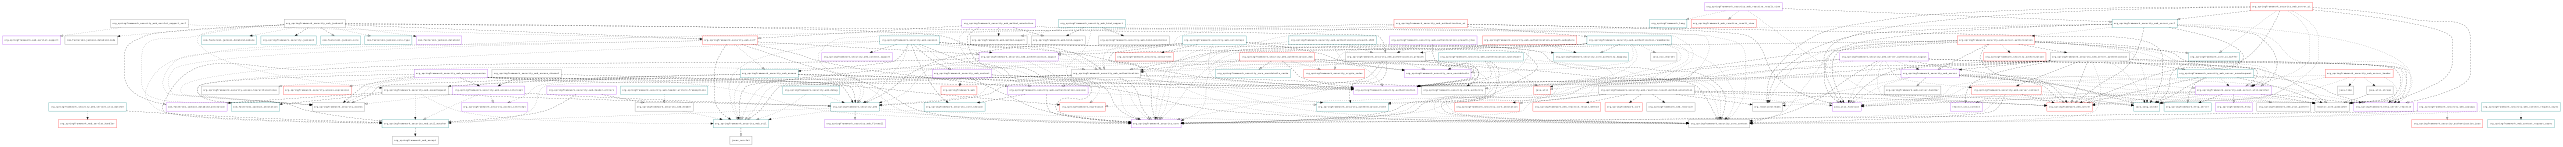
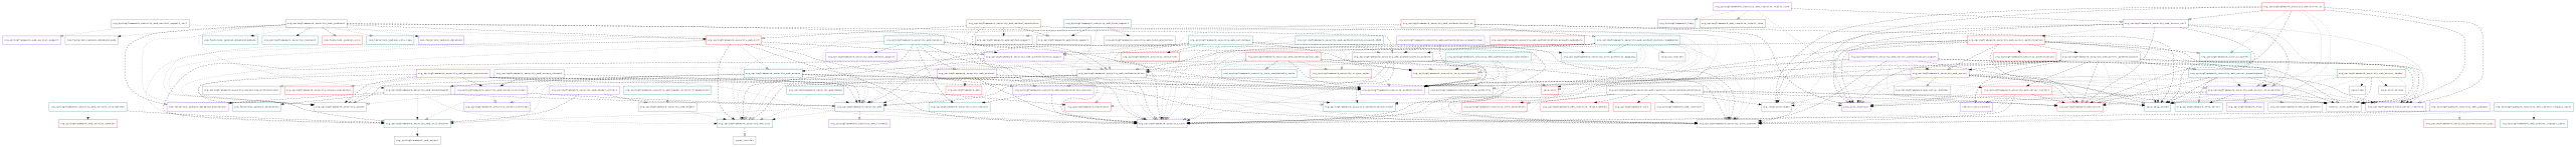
  digraph {
    fontname="Roboto Mono"
    node [color=teal fontname="Roboto Mono" fontsize=10.0 shape=box]
    edge [arrowhead=onormal fontname="Roboto Mono" style=dotted]
    org_springframework_security_core [color=purple]
    org_springframework_security_web
    org_springframework_security_core_context [color=gray40]
    org_springframework_security_web_firewall [color=purple]
    org_springframework_security_web_util
    org_springframework_security_web_util_matcher
    javax_servlet [color=gray40]
    org_springframework_web_accept [color=gray40]
    org_springframework_security_web_access
    org_springframework_security_access [color=gray40]
    org_springframework_security_access_intercept [color=purple]
    org_springframework_security_authentication [color=purple]
    org_springframework_security_web_savedrequest [color=gray40]
    com_fasterxml_jackson_annotation
    com_fasterxml_jackson_databind_annotation [color=purple]
    org_springframework_security_web_access_channel [color=gray40]
    org_springframework_security_web_access_intercept [color=purple]
    org_springframework_security_web_access_expression [color=purple]
    org_springframework_expression [color=red]
    org_springframework_security_access_expression [color=red]
    org_springframework_security_access_hierarchicalroles [color=gray40]
    org_springframework_security_web_authentication [color=gray40]
    org_springframework_security_authentication_event
    org_springframework_security_core_authority [color=gray40]
    org_springframework_security_web_authentication_session [color=purple]
    org_springframework_security_core_session
    org_springframework_security_web_authentication_logout [color=purple]
    org_springframework_security_web_authentication_preauth [color=gray40]
    org_springframework_security_core_userdetails [color=purple]
    org_springframework_security_web_authentication_preauth_j2ee [color=purple]
    org_springframework_security_core_authority_mapping
    org_springframework_security_web_authentication_preauth_websphere [color=red]
    org_springframework_security_web_authentication_preauth_x509
    org_springframework_security_web_authentication_rememberme
    java_nio_charset [color=gray40]
    java_util [color=red]
    org_springframework_security_crypto_codec [color=red]
    org_springframework_security_web_authentication_switchuser
    org_springframework_security_web_authentication_ui [color=red]
    java_lang_invoke
    java_util_function [color=purple]
    org_springframework_security_web_authentication_www [color=red]
    org_springframework_security_core_userdetails_cache
    org_springframework_security_web_bind_support
    org_springframework_security_web_bind_annotation [color=gray40]
    org_springframework_web_bind_support [color=gray40]
    org_springframework_web_method_support [color=gray40]
    org_springframework_security_web_context [color=purple]
    org_springframework_web [color=red]
    org_springframework_security_web_context_request_async
    org_springframework_web_context_request_async
    org_springframework_security_web_csrf [color=red]
    org_springframework_security_web_debug
    org_springframework_security_web_header [color=gray40]
    org_springframework_security_web_header_writers [color=purple]
    org_springframework_security_web_header_writers_frameoptions
    org_springframework_security_web_jaasapi [color=purple]
    org_springframework_security_authentication_jaas [color=red]
    org_springframework_security_web_jackson2 [color=gray40]
-   com_fasterxml_jackson_core
+   com_fasterxml_jackson_core [color=red]
    com_fasterxml_jackson_core_type
    com_fasterxml_jackson_databind [color=purple]
    com_fasterxml_jackson_databind_module
    com_fasterxml_jackson_databind_node [color=gray40]
    org_springframework_security_jackson2
    org_springframework_security_web_method_annotation [color=purple]
    org_springframework_security_core_annotation [color=red]
    org_springframework_security_web_reactive_result_method_annotation [color=gray40]
    org_reactivestreams [color=gray40]
    org_springframework_core [color=red]
    org_springframework_web_reactive [color=gray40]
    org_springframework_web_reactive_result_method [color=red]
    org_springframework_web_server [color=red]
    reactor_core_publisher [color=gray40]
    org_springframework_security_web_reactive_result_view [color=purple]
    org_springframework_lang
    org_springframework_security_web_server_csrf
    org_springframework_web_reactive_result_view [color=red]
    org_springframework_http_server_reactive [color=purple]
    org_springframework_security_web_server_util_matcher [color=purple]
    org_springframework_security_web_server_authorization [color=red]
    org_springframework_http_server
    org_springframework_http [color=purple]
    org_springframework_web_util_pattern [color=gray40]
    org_springframework_security_web_server [color=purple]
    org_springframework_security_web_server_authentication [color=gray40]
    org_springframework_core_io_buffer
    org_springframework_security_authorization [color=red]
    org_springframework_web_server_handler [color=gray40]
    org_springframework_security_web_server_context [color=red]
    org_springframework_security_web_server_savedrequest
    reactor_util_context [color=purple]
    org_springframework_security_web_server_authentication_logout [color=purple]
    org_springframework_security_web_server_header [color=red]
    java_time [color=gray40]
    java_util_stream [color=gray40]
    org_springframework_security_web_server_ui [color=red]
    org_springframework_security_web_servlet_support_csrf [color=gray40]
    org_springframework_web_servlet_support [color=purple]
    org_springframework_security_web_servlet_util_matcher
    org_springframework_web_servlet_handler [color=red]
    org_springframework_security_web_servletapi
    org_springframework_security_concurrent [color=red]
    org_springframework_security_web_session
    org_springframework_security_web_context_support [color=purple]
    org_springframework_security_web -> org_springframework_security_core
    org_springframework_security_web -> org_springframework_security_core_context
    org_springframework_security_web -> org_springframework_security_web_firewall [style=dashed]
    org_springframework_security_web -> org_springframework_security_web_util [arrowhead=normal]
    org_springframework_security_web -> org_springframework_security_web_util_matcher
    org_springframework_security_web_util -> javax_servlet [style=dashed]
    org_springframework_security_web_util_matcher -> org_springframework_web_accept [arrowhead=normal style=dashed]
    org_springframework_security_web_access -> org_springframework_security_core
    org_springframework_security_web_access -> org_springframework_security_web
    org_springframework_security_web_access -> org_springframework_security_core_context [arrowhead=normal style=dashed]
    org_springframework_security_web_access -> org_springframework_security_web_util [arrowhead=normal]
    org_springframework_security_web_access -> org_springframework_security_access [style=dashed]
    org_springframework_security_web_access -> org_springframework_security_access_intercept
    org_springframework_security_web_access -> org_springframework_security_authentication [arrowhead=normal style=dashed]
    org_springframework_security_web_access -> org_springframework_security_web_savedrequest
    org_springframework_security_web_savedrequest -> org_springframework_security_web [style=dashed]
    org_springframework_security_web_savedrequest -> org_springframework_security_web_util [arrowhead=normal]
    org_springframework_security_web_savedrequest -> org_springframework_security_web_util_matcher [arrowhead=normal]
    org_springframework_security_web_savedrequest -> com_fasterxml_jackson_annotation [arrowhead=normal style=dashed]
    org_springframework_security_web_savedrequest -> com_fasterxml_jackson_databind_annotation [style=dashed]
    org_springframework_security_web_access_channel -> org_springframework_security_web [arrowhead=normal style=dashed]
    org_springframework_security_web_access_channel -> org_springframework_security_access
    org_springframework_security_web_access_channel -> org_springframework_security_web_access_intercept [arrowhead=normal style=dashed]
    org_springframework_security_web_access_intercept -> org_springframework_security_web [style=dashed]
    org_springframework_security_web_access_intercept -> org_springframework_security_web_util_matcher
    org_springframework_security_web_access_intercept -> org_springframework_security_access
    org_springframework_security_web_access_intercept -> org_springframework_security_access_intercept
    org_springframework_security_web_access_expression -> org_springframework_security_core [arrowhead=normal]
    org_springframework_security_web_access_expression -> org_springframework_security_web [arrowhead=normal style=dashed]
    org_springframework_security_web_access_expression -> org_springframework_security_web_util_matcher [style=dashed]
    org_springframework_security_web_access_expression -> org_springframework_security_access [arrowhead=normal style=dashed]
    org_springframework_security_web_access_expression -> org_springframework_security_authentication [arrowhead=normal style=dashed]
    org_springframework_security_web_access_expression -> org_springframework_security_web_access_intercept [arrowhead=normal style=dashed]
    org_springframework_security_web_access_expression -> org_springframework_expression [arrowhead=normal style=dashed]
    org_springframework_security_web_access_expression -> org_springframework_security_access_expression
    org_springframework_security_web_access_expression -> org_springframework_security_access_hierarchicalroles
    org_springframework_security_web_authentication -> org_springframework_security_core [style=dashed]
    org_springframework_security_web_authentication -> org_springframework_security_web [arrowhead=normal]
    org_springframework_security_web_authentication -> org_springframework_security_core_context [arrowhead=normal]
    org_springframework_security_web_authentication -> org_springframework_security_web_util [style=dashed]
    org_springframework_security_web_authentication -> org_springframework_security_web_util_matcher [arrowhead=normal]
    org_springframework_security_web_authentication -> org_springframework_security_authentication [arrowhead=normal]
    org_springframework_security_web_authentication -> org_springframework_security_web_savedrequest [style=dashed]
    org_springframework_security_web_authentication -> org_springframework_security_authentication_event [arrowhead=normal]
    org_springframework_security_web_authentication -> org_springframework_security_core_authority [arrowhead=normal style=dashed]
    org_springframework_security_web_authentication -> org_springframework_security_web_authentication_session
    org_springframework_security_web_authentication_session -> org_springframework_security_core [style=dashed]
    org_springframework_security_web_authentication_session -> org_springframework_security_authentication_event
    org_springframework_security_web_authentication_session -> org_springframework_security_core_session [arrowhead=normal style=dashed]
    org_springframework_security_web_authentication_logout -> org_springframework_security_core [arrowhead=normal]
    org_springframework_security_web_authentication_logout -> org_springframework_security_core_context [arrowhead=normal]
    org_springframework_security_web_authentication_logout -> org_springframework_security_web_util [style=dashed]
    org_springframework_security_web_authentication_logout -> org_springframework_security_web_util_matcher [style=dashed]
    org_springframework_security_web_authentication_logout -> org_springframework_security_web_authentication
    org_springframework_security_web_authentication_preauth -> org_springframework_security_core
    org_springframework_security_web_authentication_preauth -> org_springframework_security_web [style=dashed]
    org_springframework_security_web_authentication_preauth -> org_springframework_security_core_context
    org_springframework_security_web_authentication_preauth -> org_springframework_security_authentication [style=dashed]
    org_springframework_security_web_authentication_preauth -> org_springframework_security_web_authentication
    org_springframework_security_web_authentication_preauth -> org_springframework_security_authentication_event [arrowhead=normal style=dashed]
    org_springframework_security_web_authentication_preauth -> org_springframework_security_core_authority [arrowhead=normal style=dashed]
    org_springframework_security_web_authentication_preauth -> org_springframework_security_core_userdetails
    org_springframework_security_web_authentication_preauth_j2ee -> org_springframework_security_authentication [style=dashed]
    org_springframework_security_web_authentication_preauth_j2ee -> org_springframework_security_web_authentication_preauth [arrowhead=normal]
    org_springframework_security_web_authentication_preauth_j2ee -> org_springframework_security_core_authority_mapping [arrowhead=normal]
    org_springframework_security_web_authentication_preauth_websphere -> org_springframework_security_authentication [arrowhead=normal]
    org_springframework_security_web_authentication_preauth_websphere -> org_springframework_security_web_authentication_preauth [arrowhead=normal]
    org_springframework_security_web_authentication_preauth_websphere -> org_springframework_security_core_authority_mapping [arrowhead=normal]
    org_springframework_security_web_authentication_preauth_x509 -> org_springframework_security_core
    org_springframework_security_web_authentication_preauth_x509 -> org_springframework_security_authentication
    org_springframework_security_web_authentication_preauth_x509 -> org_springframework_security_web_authentication_preauth
    org_springframework_security_web_authentication_rememberme -> org_springframework_security_core
    org_springframework_security_web_authentication_rememberme -> org_springframework_security_core_context [arrowhead=normal]
    org_springframework_security_web_authentication_rememberme -> org_springframework_security_authentication
    org_springframework_security_web_authentication_rememberme -> org_springframework_security_web_authentication [style=dashed]
    org_springframework_security_web_authentication_rememberme -> org_springframework_security_authentication_event
    org_springframework_security_web_authentication_rememberme -> org_springframework_security_web_authentication_logout [style=dashed]
    org_springframework_security_web_authentication_rememberme -> org_springframework_security_core_userdetails
    org_springframework_security_web_authentication_rememberme -> org_springframework_security_core_authority_mapping [style=dashed]
    org_springframework_security_web_authentication_rememberme -> java_nio_charset
    org_springframework_security_web_authentication_rememberme -> java_util [arrowhead=normal]
    org_springframework_security_web_authentication_rememberme -> org_springframework_security_crypto_codec
    org_springframework_security_web_authentication_switchuser -> org_springframework_security_core [style=dashed]
    org_springframework_security_web_authentication_switchuser -> org_springframework_security_core_context [arrowhead=normal]
    org_springframework_security_web_authentication_switchuser -> org_springframework_security_web_util
    org_springframework_security_web_authentication_switchuser -> org_springframework_security_authentication [arrowhead=normal style=dashed]
    org_springframework_security_web_authentication_switchuser -> org_springframework_security_web_authentication [arrowhead=normal]
    org_springframework_security_web_authentication_switchuser -> org_springframework_security_authentication_event [arrowhead=normal]
    org_springframework_security_web_authentication_switchuser -> org_springframework_security_core_userdetails [arrowhead=normal]
    org_springframework_security_web_authentication_ui -> org_springframework_security_core [arrowhead=normal]
    org_springframework_security_web_authentication_ui -> org_springframework_security_web
    org_springframework_security_web_authentication_ui -> org_springframework_security_web_authentication
    org_springframework_security_web_authentication_ui -> org_springframework_security_web_authentication_rememberme [style=dashed]
    org_springframework_security_web_authentication_ui -> java_lang_invoke [arrowhead=normal style=dashed]
    org_springframework_security_web_authentication_ui -> java_util_function [style=dashed]
    org_springframework_security_web_authentication_www -> org_springframework_security_core [arrowhead=normal]
    org_springframework_security_web_authentication_www -> org_springframework_security_web [arrowhead=normal]
    org_springframework_security_web_authentication_www -> org_springframework_security_core_context [style=dashed]
    org_springframework_security_web_authentication_www -> org_springframework_security_authentication [arrowhead=normal style=dashed]
    org_springframework_security_web_authentication_www -> org_springframework_security_web_authentication [arrowhead=normal style=dashed]
    org_springframework_security_web_authentication_www -> org_springframework_security_core_userdetails [arrowhead=normal style=dashed]
    org_springframework_security_web_authentication_www -> java_util
    org_springframework_security_web_authentication_www -> org_springframework_security_crypto_codec
    org_springframework_security_web_authentication_www -> org_springframework_security_core_userdetails_cache [style=dashed]
    org_springframework_security_web_bind_support -> org_springframework_security_core
    org_springframework_security_web_bind_support -> org_springframework_security_core_context
    org_springframework_security_web_bind_support -> org_springframework_security_web_bind_annotation [arrowhead=normal style=dashed]
    org_springframework_security_web_bind_support -> org_springframework_web_bind_support [arrowhead=normal style=dashed]
    org_springframework_security_web_bind_support -> org_springframework_web_method_support
    org_springframework_security_web_context -> org_springframework_security_core [arrowhead=normal style=dashed]
    org_springframework_security_web_context -> org_springframework_security_core_context
    org_springframework_security_web_context -> org_springframework_security_web_util
    org_springframework_security_web_context -> org_springframework_security_authentication [style=dashed]
    org_springframework_security_web_context -> org_springframework_web [arrowhead=normal]
    org_springframework_security_web_context_request_async -> org_springframework_security_core_context [arrowhead=normal]
    org_springframework_security_web_context_request_async -> org_springframework_web_context_request_async [arrowhead=normal]
    org_springframework_security_web_csrf -> org_springframework_security_core [arrowhead=normal style=dashed]
    org_springframework_security_web_csrf -> org_springframework_security_web_util [arrowhead=normal style=dashed]
    org_springframework_security_web_csrf -> org_springframework_security_web_util_matcher [arrowhead=normal]
    org_springframework_security_web_csrf -> org_springframework_security_web_access
    org_springframework_security_web_csrf -> org_springframework_security_access
    org_springframework_security_web_csrf -> org_springframework_security_web_authentication_session [style=dashed]
    org_springframework_security_web_csrf -> org_springframework_security_web_authentication_logout [style=dashed]
    org_springframework_security_web_debug -> org_springframework_security_web [arrowhead=normal]
    org_springframework_security_web_debug -> org_springframework_security_web_util
    org_springframework_security_web_header -> org_springframework_security_web_util [arrowhead=normal]
    org_springframework_security_web_header_writers -> org_springframework_security_web_util_matcher [style=dashed]
    org_springframework_security_web_header_writers -> org_springframework_security_web_header [style=dashed]
    org_springframework_security_web_header_writers_frameoptions -> org_springframework_security_web_header
    org_springframework_security_web_jaasapi -> org_springframework_security_core [style=dashed]
    org_springframework_security_web_jaasapi -> org_springframework_security_core_context [arrowhead=normal]
    org_springframework_security_web_jaasapi -> org_springframework_security_authentication_jaas
    org_springframework_security_web_jackson2 -> org_springframework_security_web_savedrequest [arrowhead=normal]
    org_springframework_security_web_jackson2 -> com_fasterxml_jackson_annotation [arrowhead=normal]
    org_springframework_security_web_jackson2 -> com_fasterxml_jackson_databind_annotation [style=dashed]
    org_springframework_security_web_jackson2 -> org_springframework_security_web_authentication [style=dashed]
    org_springframework_security_web_jackson2 -> org_springframework_security_web_authentication_preauth [style=dashed]
    org_springframework_security_web_jackson2 -> org_springframework_security_web_csrf [style=dashed]
    org_springframework_security_web_jackson2 -> com_fasterxml_jackson_core [style=dashed]
    org_springframework_security_web_jackson2 -> com_fasterxml_jackson_core_type
    org_springframework_security_web_jackson2 -> com_fasterxml_jackson_databind [arrowhead=normal]
    org_springframework_security_web_jackson2 -> com_fasterxml_jackson_databind_module [arrowhead=normal]
    org_springframework_security_web_jackson2 -> com_fasterxml_jackson_databind_node [arrowhead=normal]
    org_springframework_security_web_jackson2 -> org_springframework_security_jackson2 [arrowhead=normal style=dashed]
    org_springframework_security_web_method_annotation -> org_springframework_security_core [style=dashed]
    org_springframework_security_web_method_annotation -> org_springframework_security_core_context
    org_springframework_security_web_method_annotation -> org_springframework_expression
    org_springframework_security_web_method_annotation -> org_springframework_web_bind_support [style=dashed]
    org_springframework_security_web_method_annotation -> org_springframework_web_method_support [arrowhead=normal style=dashed]
    org_springframework_security_web_method_annotation -> org_springframework_security_web_csrf [style=dashed]
    org_springframework_security_web_method_annotation -> org_springframework_security_core_annotation [arrowhead=normal]
    org_springframework_security_web_reactive_result_method_annotation -> org_springframework_security_core [arrowhead=normal]
    org_springframework_security_web_reactive_result_method_annotation -> org_springframework_expression
    org_springframework_security_web_reactive_result_method_annotation -> java_lang_invoke [arrowhead=normal style=dashed]
    org_springframework_security_web_reactive_result_method_annotation -> java_util_function [arrowhead=normal]
    org_springframework_security_web_reactive_result_method_annotation -> org_springframework_security_core_annotation [style=dashed]
    org_springframework_security_web_reactive_result_method_annotation -> org_reactivestreams [arrowhead=normal style=dashed]
    org_springframework_security_web_reactive_result_method_annotation -> org_springframework_core [arrowhead=normal style=dashed]
    org_springframework_security_web_reactive_result_method_annotation -> org_springframework_web_reactive [arrowhead=normal style=dashed]
    org_springframework_security_web_reactive_result_method_annotation -> org_springframework_web_reactive_result_method [arrowhead=normal style=dashed]
    org_springframework_security_web_reactive_result_method_annotation -> org_springframework_web_server [arrowhead=normal style=dashed]
    org_springframework_security_web_reactive_result_method_annotation -> reactor_core_publisher [arrowhead=normal]
    org_springframework_security_web_reactive_result_view -> org_springframework_web_server
    org_springframework_security_web_reactive_result_view -> org_springframework_lang
    org_springframework_security_web_reactive_result_view -> org_springframework_security_web_server_csrf [style=dashed]
    org_springframework_security_web_reactive_result_view -> org_springframework_web_reactive_result_view
    org_springframework_security_web_server_csrf -> org_springframework_security_access [arrowhead=normal]
    org_springframework_security_web_server_csrf -> java_lang_invoke [arrowhead=normal style=dashed]
    org_springframework_security_web_server_csrf -> java_util_function [arrowhead=normal style=dashed]
    org_springframework_security_web_server_csrf -> org_reactivestreams [arrowhead=normal style=dashed]
    org_springframework_security_web_server_csrf -> org_springframework_web_server [style=dashed]
    org_springframework_security_web_server_csrf -> reactor_core_publisher [arrowhead=normal]
    org_springframework_security_web_server_csrf -> org_springframework_http_server_reactive [arrowhead=normal]
    org_springframework_security_web_server_csrf -> org_springframework_security_web_server_util_matcher [style=dashed]
    org_springframework_security_web_server_csrf -> org_springframework_security_web_server_authorization [arrowhead=normal]
    org_springframework_security_web_server_util_matcher -> java_lang_invoke
    org_springframework_security_web_server_util_matcher -> java_util_function [style=dashed]
    org_springframework_security_web_server_util_matcher -> org_reactivestreams [arrowhead=normal]
    org_springframework_security_web_server_util_matcher -> org_springframework_web_server [arrowhead=normal]
    org_springframework_security_web_server_util_matcher -> reactor_core_publisher [arrowhead=normal style=dashed]
    org_springframework_security_web_server_util_matcher -> org_springframework_http_server_reactive [arrowhead=normal style=dashed]
    org_springframework_security_web_server_util_matcher -> org_springframework_http_server [arrowhead=normal style=dashed]
    org_springframework_security_web_server_util_matcher -> org_springframework_http [style=dashed]
    org_springframework_security_web_server_util_matcher -> org_springframework_web_util_pattern
    org_springframework_security_web_server_authorization -> org_springframework_security_core
    org_springframework_security_web_server_authorization -> org_springframework_security_core_context [arrowhead=normal]
    org_springframework_security_web_server_authorization -> org_springframework_security_access
    org_springframework_security_web_server_authorization -> org_springframework_security_authentication [style=dashed]
    org_springframework_security_web_server_authorization -> java_lang_invoke [arrowhead=normal]
    org_springframework_security_web_server_authorization -> java_util_function [arrowhead=normal style=dashed]
    org_springframework_security_web_server_authorization -> org_reactivestreams [arrowhead=normal]
    org_springframework_security_web_server_authorization -> org_springframework_web_server [arrowhead=normal style=dashed]
    org_springframework_security_web_server_authorization -> reactor_core_publisher
    org_springframework_security_web_server_authorization -> org_springframework_http_server_reactive [arrowhead=normal style=dashed]
    org_springframework_security_web_server_authorization -> org_springframework_security_web_server_util_matcher
    org_springframework_security_web_server_authorization -> org_springframework_security_web_server [style=dashed]
    org_springframework_security_web_server_authorization -> org_springframework_security_web_server_authentication [arrowhead=normal style=dashed]
    org_springframework_security_web_server_authorization -> org_springframework_core_io_buffer [style=dashed]
    org_springframework_security_web_server_authorization -> org_springframework_security_authorization [arrowhead=normal]
    org_springframework_security_web_server -> org_springframework_security_core
    org_springframework_security_web_server -> org_springframework_security_authentication [arrowhead=normal]
    org_springframework_security_web_server -> java_util
    org_springframework_security_web_server -> java_lang_invoke [arrowhead=normal]
    org_springframework_security_web_server -> java_util_function
    org_springframework_security_web_server -> org_reactivestreams
    org_springframework_security_web_server -> org_springframework_web_server [style=dashed]
    org_springframework_security_web_server -> reactor_core_publisher
    org_springframework_security_web_server -> org_springframework_http_server_reactive [arrowhead=normal]
    org_springframework_security_web_server -> org_springframework_security_web_server_util_matcher
    org_springframework_security_web_server -> org_springframework_http_server [style=dashed]
    org_springframework_security_web_server -> org_springframework_web_server_handler [style=dashed]
    org_springframework_security_web_server_authentication -> org_springframework_security_core [style=dashed]
    org_springframework_security_web_server_authentication -> org_springframework_security_core_context [arrowhead=normal]
    org_springframework_security_web_server_authentication -> org_springframework_security_authentication [style=dashed]
    org_springframework_security_web_server_authentication -> java_lang_invoke [arrowhead=normal]
    org_springframework_security_web_server_authentication -> java_util_function [style=dashed]
    org_springframework_security_web_server_authentication -> org_springframework_web_server [style=dashed]
    org_springframework_security_web_server_authentication -> reactor_core_publisher [style=dashed]
    org_springframework_security_web_server_authentication -> org_springframework_http_server_reactive
    org_springframework_security_web_server_authentication -> org_springframework_security_web_server_util_matcher [arrowhead=normal]
    org_springframework_security_web_server_authentication -> org_springframework_security_web_server [arrowhead=normal style=dashed]
    org_springframework_security_web_server_authentication -> org_springframework_security_web_server_context [arrowhead=normal style=dashed]
    org_springframework_security_web_server_authentication -> org_springframework_security_web_server_savedrequest [style=dashed]
    org_springframework_security_web_server_authentication -> reactor_util_context [style=dashed]
    org_springframework_security_web_server_context -> org_springframework_security_core
    org_springframework_security_web_server_context -> org_springframework_security_core_context [style=dashed]
    org_springframework_security_web_server_context -> java_lang_invoke [arrowhead=normal]
    org_springframework_security_web_server_context -> java_util_function [arrowhead=normal]
    org_springframework_security_web_server_context -> org_springframework_web_server [arrowhead=normal style=dashed]
    org_springframework_security_web_server_context -> reactor_core_publisher [arrowhead=normal]
    org_springframework_security_web_server_context -> reactor_util_context
    org_springframework_security_web_server_savedrequest -> java_lang_invoke [arrowhead=normal style=dashed]
    org_springframework_security_web_server_savedrequest -> java_util_function
    org_springframework_security_web_server_savedrequest -> org_springframework_web_server [style=dashed]
    org_springframework_security_web_server_savedrequest -> reactor_core_publisher [arrowhead=normal style=dashed]
    org_springframework_security_web_server_savedrequest -> org_springframework_http_server_reactive [style=dashed]
    org_springframework_security_web_server_savedrequest -> org_springframework_security_web_server_util_matcher [arrowhead=normal]
    org_springframework_security_web_server_savedrequest -> org_springframework_http_server [style=dashed]
    org_springframework_security_web_server_authentication_logout -> org_springframework_security_core
    org_springframework_security_web_server_authentication_logout -> org_springframework_security_core_context [arrowhead=normal style=dashed]
    org_springframework_security_web_server_authentication_logout -> org_springframework_security_authentication [style=dashed]
    org_springframework_security_web_server_authentication_logout -> org_springframework_security_core_authority
    org_springframework_security_web_server_authentication_logout -> java_lang_invoke [style=dashed]
    org_springframework_security_web_server_authentication_logout -> java_util_function [arrowhead=normal]
    org_springframework_security_web_server_authentication_logout -> org_springframework_web_server [arrowhead=normal]
    org_springframework_security_web_server_authentication_logout -> reactor_core_publisher [style=dashed]
    org_springframework_security_web_server_authentication_logout -> org_springframework_security_web_server_util_matcher [style=dashed]
    org_springframework_security_web_server_authentication_logout -> org_springframework_security_web_server [arrowhead=normal]
    org_springframework_security_web_server_authentication_logout -> org_springframework_security_web_server_context [arrowhead=normal]
    org_springframework_security_web_server_header -> java_lang_invoke [arrowhead=normal]
    org_springframework_security_web_server_header -> java_util_function [arrowhead=normal]
    org_springframework_security_web_server_header -> org_springframework_web_server [arrowhead=normal]
-   java_util_stream -> reactor_core_publisher [style=dashed]
+   org_springframework_security_web_server_header -> reactor_core_publisher [style=dashed]
    org_springframework_security_web_server_header -> org_springframework_http_server_reactive [arrowhead=normal]
    org_springframework_security_web_server_header -> java_time [arrowhead=normal]
    org_springframework_security_web_server_header -> java_util_stream [arrowhead=normal]
    org_springframework_security_web_server_ui -> java_lang_invoke
    org_springframework_security_web_server_ui -> java_util_function [style=dashed]
    org_springframework_security_web_server_ui -> org_reactivestreams [style=dashed]
    org_springframework_security_web_server_ui -> org_springframework_web_server [arrowhead=normal style=dashed]
    org_springframework_security_web_server_ui -> reactor_core_publisher [style=dashed]
    org_springframework_security_web_server_ui -> org_springframework_security_web_server_csrf [style=dashed]
    org_springframework_security_web_server_ui -> org_springframework_http_server_reactive [style=dashed]
    org_springframework_security_web_server_ui -> org_springframework_security_web_server_util_matcher [arrowhead=normal]
    org_springframework_security_web_server_ui -> org_springframework_core_io_buffer
    org_springframework_security_web_servlet_support_csrf -> org_springframework_security_web_csrf [arrowhead=normal]
    org_springframework_security_web_servlet_support_csrf -> org_springframework_web_servlet_support
    org_springframework_security_web_servlet_util_matcher -> org_springframework_security_web_util_matcher [arrowhead=normal style=dashed]
    org_springframework_security_web_servlet_util_matcher -> org_springframework_web_servlet_handler [arrowhead=normal]
    org_springframework_security_web_servletapi -> org_springframework_security_core [style=dashed]
    org_springframework_security_web_servletapi -> org_springframework_security_web [style=dashed]
    org_springframework_security_web_servletapi -> org_springframework_security_core_context [style=dashed]
    org_springframework_security_web_servletapi -> org_springframework_security_authentication
    org_springframework_security_web_servletapi -> org_springframework_security_web_authentication_logout
    org_springframework_security_web_servletapi -> org_springframework_security_core_userdetails [arrowhead=normal style=dashed]
    org_springframework_security_web_servletapi -> org_springframework_security_concurrent [arrowhead=normal style=dashed]
    org_springframework_security_web_session -> org_springframework_security_core [arrowhead=normal style=dashed]
    org_springframework_security_web_session -> org_springframework_security_web [arrowhead=normal]
    org_springframework_security_web_session -> org_springframework_security_core_context [style=dashed]
    org_springframework_security_web_session -> org_springframework_security_web_util
    org_springframework_security_web_session -> org_springframework_security_web_access [arrowhead=normal style=dashed]
    org_springframework_security_web_session -> org_springframework_security_access [arrowhead=normal]
    org_springframework_security_web_session -> org_springframework_security_authentication [style=dashed]
    org_springframework_security_web_session -> org_springframework_security_web_authentication
    org_springframework_security_web_session -> org_springframework_security_web_authentication_session
    org_springframework_security_web_session -> org_springframework_security_core_session [arrowhead=normal style=dashed]
    org_springframework_security_web_session -> org_springframework_security_web_authentication_logout [arrowhead=normal]
    org_springframework_security_web_session -> org_springframework_security_web_context [style=dashed]
    org_springframework_security_web_session -> org_springframework_security_web_context_support [arrowhead=normal style=dashed]
  }
